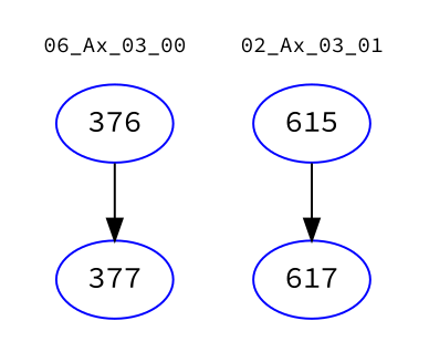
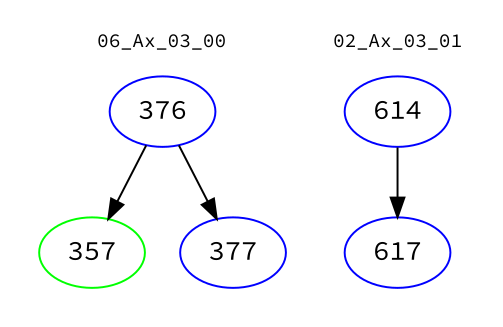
  digraph {
    fontname="Source Code Pro"
    node [color=blue fontname="Source Code Pro"]
    edge [color=black fontname="Source Code Pro"]
    n1 [label=376]
+   n2 [color=green label=357]
    n3 [label=377]
-   n4 [label=615]
+   n4 [label=614]
    n5 [label=617]
    subgraph cluster_1 {
      color=white
      fontsize=10
      label="06_Ax_03_00"
      n1
+     n2
      n3
    }
    subgraph cluster_2 {
      color=white
      fontsize=10
      label="02_Ax_03_01"
      n4
      n5
    }
+   n1 -> n2
    n1 -> n3
    n4 -> n5
  }
